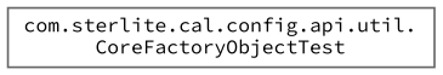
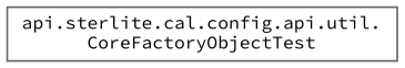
  digraph {
    rankdir=LR
    fontname="Source Code Pro"
-   n1 [color=grey40 fillcolor=white fontname="Source Code Pro" fontsize=10 height=0.2 label="com.sterlite.cal.config.api.util.\lCoreFactoryObjectTest" shape=box style=filled width=0.4]
+   n1 [color=grey40 fillcolor=white fontname="Source Code Pro" fontsize=10 height=0.2 label="api.sterlite.cal.config.api.util.\lCoreFactoryObjectTest" shape=box style=filled width=0.4]
  }
